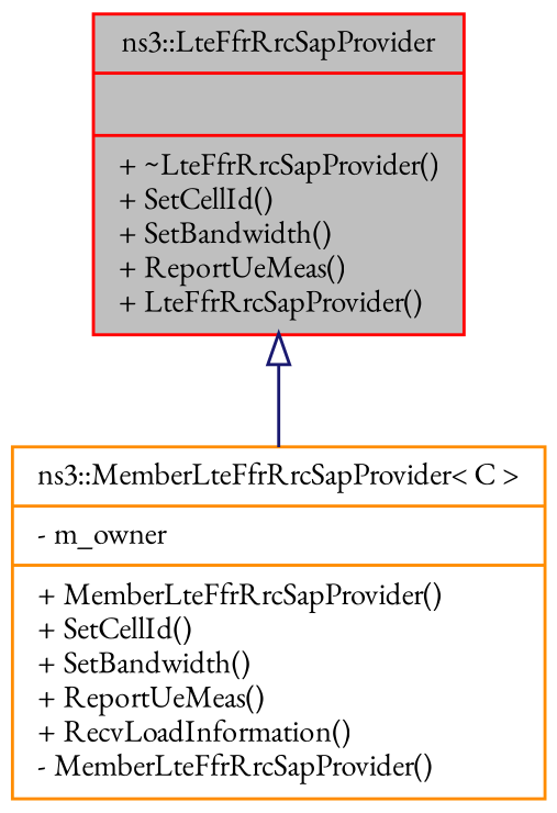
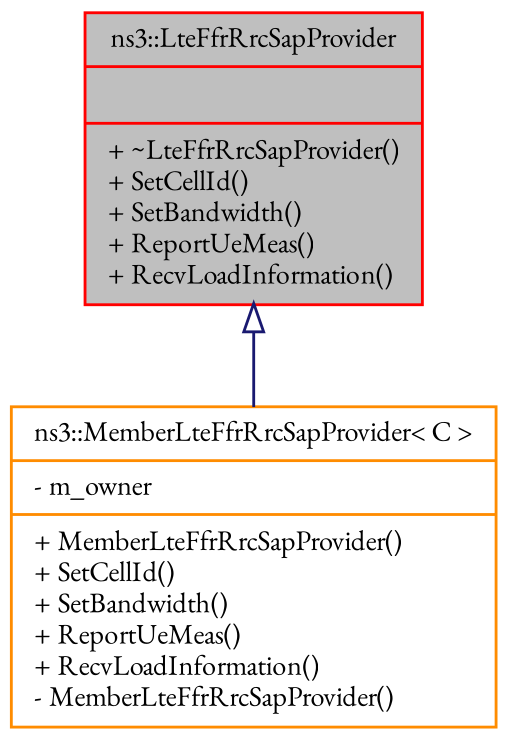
  digraph {
    fontname="EB Garamond"
    node [fontname="EB Garamond" fontsize=10 shape=record style=filled]
-   n1 [color=red fillcolor=grey75 fontcolor=black height=0.2 label="{ns3::LteFfrRrcSapProvider\n||+ ~LteFfrRrcSapProvider()\l+ SetCellId()\l+ SetBandwidth()\l+ ReportUeMeas()\l+ LteFfrRrcSapProvider()\l}" width=0.4]
+   n1 [color=red fillcolor=grey75 fontcolor=black height=0.2 label="{ns3::LteFfrRrcSapProvider\n||+ ~LteFfrRrcSapProvider()\l+ SetCellId()\l+ SetBandwidth()\l+ ReportUeMeas()\l+ RecvLoadInformation()\l}" width=0.4]
    n2 [color=darkorange fillcolor=white height=0.2 label="{ns3::MemberLteFfrRrcSapProvider\< C \>\n|- m_owner\l|+ MemberLteFfrRrcSapProvider()\l+ SetCellId()\l+ SetBandwidth()\l+ ReportUeMeas()\l+ RecvLoadInformation()\l- MemberLteFfrRrcSapProvider()\l}" width=0.4]
    n1 -> n2 [arrowtail=onormal color=midnightblue dir=back fontname="EB Garamond" fontsize=10 labelfontname=Helvetica labelfontsize=10 style=solid]
  }
